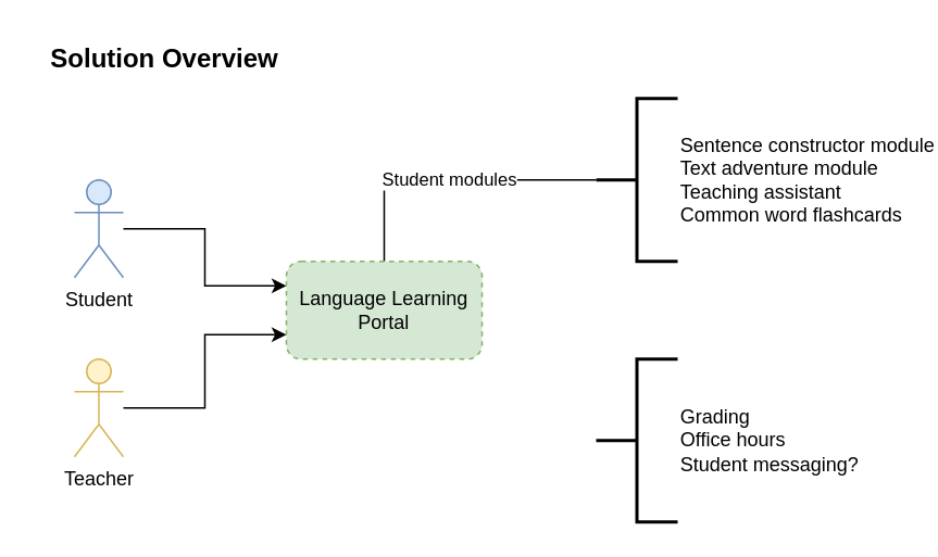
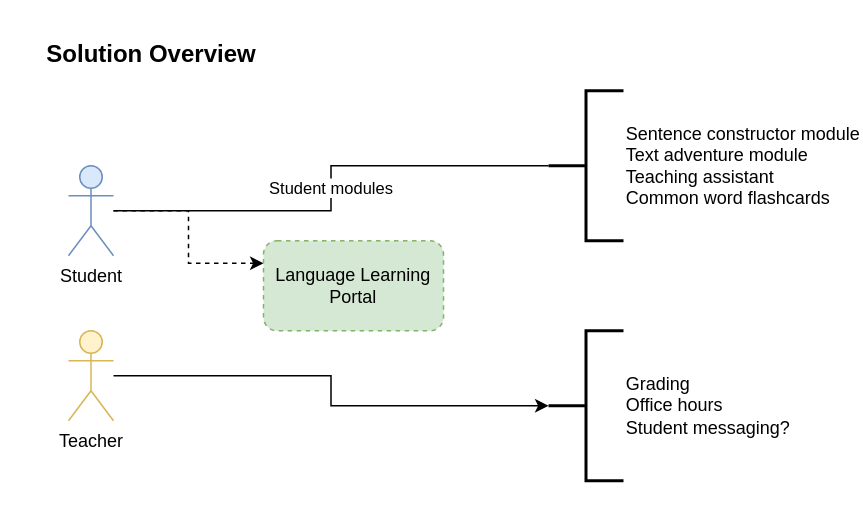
  <mxCell id="0" />
  <mxCell id="1" parent="0" />
- <mxCell id="2" style="edgeStyle=orthogonalEdgeStyle;rounded=0;orthogonalLoop=1;jettySize=auto;html=1;entryX=0;entryY=0.25;entryDx=0;entryDy=0;" edge="1" parent="1" source="3" target="8"><mxGeometry relative="1" as="geometry" /></mxCell>
+ <mxCell id="2" style="edgeStyle=orthogonalEdgeStyle;rounded=0;orthogonalLoop=1;jettySize=auto;html=1;entryX=0;entryY=0.25;entryDx=0;entryDy=0;dashed=1;" edge="1" parent="1" source="3" target="8"><mxGeometry relative="1" as="geometry" /></mxCell>
  <mxCell id="3" value="Student" style="shape=umlActor;verticalLabelPosition=bottom;verticalAlign=top;html=1;outlineConnect=0;fillColor=#dae8fc;strokeColor=#6c8ebf;" vertex="1" parent="1"><mxGeometry x="45" y="110" width="30" height="60" as="geometry" /></mxCell>
- <mxCell id="4" style="edgeStyle=orthogonalEdgeStyle;rounded=0;orthogonalLoop=1;jettySize=auto;html=1;entryX=0;entryY=0.75;entryDx=0;entryDy=0;" edge="1" parent="1" source="5" target="8"><mxGeometry relative="1" as="geometry" /></mxCell>
+ <mxCell id="4" style="edgeStyle=orthogonalEdgeStyle;rounded=0;orthogonalLoop=1;jettySize=auto;html=1;" edge="1" parent="1" source="5" target="9"><mxGeometry relative="1" as="geometry" /></mxCell>
  <mxCell id="5" value="Teacher" style="shape=umlActor;verticalLabelPosition=bottom;verticalAlign=top;html=1;outlineConnect=0;fillColor=#fff2cc;strokeColor=#d6b656;" vertex="1" parent="1"><mxGeometry x="45" y="220" width="30" height="60" as="geometry" /></mxCell>
- <mxCell id="6" value="Student modules" style="edgeStyle=orthogonalEdgeStyle;rounded=0;orthogonalLoop=1;jettySize=auto;html=1;entryX=0.5;entryY=0;entryDx=0;entryDy=0;endArrow=none;startFill=0;" edge="1" parent="1" source="7" target="8"><mxGeometry relative="1" as="geometry" /></mxCell>
+ <mxCell id="6" value="Student modules" style="edgeStyle=orthogonalEdgeStyle;rounded=0;orthogonalLoop=1;jettySize=auto;html=1;endArrow=none;startFill=0;" edge="1" parent="1" source="7" target="3"><mxGeometry relative="1" as="geometry" /></mxCell>
  <mxCell id="7" value="Sentence constructor module&lt;div&gt;Text adventure module&lt;/div&gt;&lt;div&gt;Teaching assistant&lt;/div&gt;&lt;div&gt;Common word flashcards&lt;/div&gt;" style="strokeWidth=2;html=1;shape=mxgraph.flowchart.annotation_2;align=left;labelPosition=right;pointerEvents=1;" vertex="1" parent="1"><mxGeometry x="365" y="60" width="50" height="100" as="geometry" /></mxCell>
  <mxCell id="8" value="Language Learning Portal" style="rounded=1;whiteSpace=wrap;html=1;fillColor=#d5e8d4;strokeColor=#82b366;dashed=1;" vertex="1" parent="1"><mxGeometry x="175" y="160" width="120" height="60" as="geometry" /></mxCell>
  <mxCell id="9" value="Grading&lt;div&gt;Office hours&lt;/div&gt;&lt;div&gt;Student messaging?&lt;/div&gt;" style="strokeWidth=2;html=1;shape=mxgraph.flowchart.annotation_2;align=left;labelPosition=right;pointerEvents=1;" vertex="1" parent="1"><mxGeometry x="365" y="220" width="50" height="100" as="geometry" /></mxCell>
  <mxCell id="10" value="&lt;b&gt;&lt;font style=&quot;font-size: 16px;&quot;&gt;Solution Overview&lt;/font&gt;&lt;/b&gt;" style="text;html=1;align=center;verticalAlign=middle;resizable=0;points=[];autosize=1;strokeColor=none;fillColor=none;" vertex="1" parent="1"><mxGeometry x="20" y="20" width="160" height="30" as="geometry" /></mxCell>
